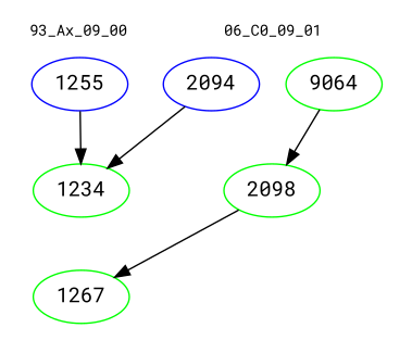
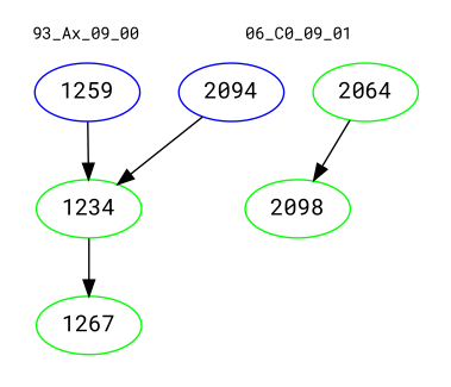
  digraph {
    fontname="Roboto Mono"
    node [color=green fontname="Roboto Mono"]
    edge [color=black fontname="Roboto Mono"]
-   n1 [color=blue label=1255]
+   n1 [color=blue label=1259]
    n2 [label=1234]
    n3 [label=1267]
    n4 [color=blue label=2094]
-   n5 [label=9064]
+   n5 [label=2064]
    n6 [label=2098]
    subgraph cluster_1 {
      color=white
      fontsize=10
      label="93_Ax_09_00"
      n1
      n2
      n3
    }
    subgraph cluster_2 {
      color=white
      fontsize=10
      label="06_C0_09_01"
      n4
      n5
      n6
    }
    n1 -> n2
-   n6 -> n3
+   n2 -> n3
    n4 -> n2
    n5 -> n6
  }
